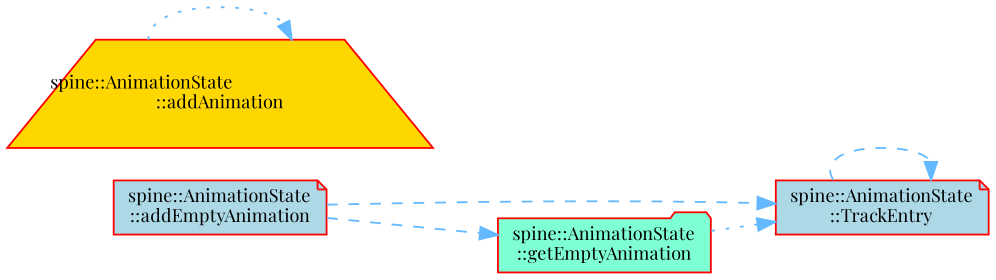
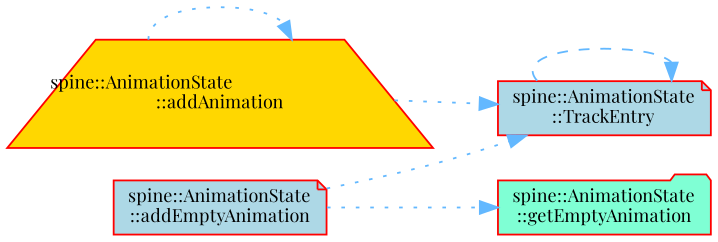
  digraph {
    fontname="Playfair Display"
    rankdir=LR
    node [color=red fillcolor=lightblue fontname="Playfair Display" fontsize=10 shape=note style=filled]
    edge [color=steelblue1 fontname="Playfair Display" fontsize=10 labelfontname=Helvetica labelfontsize=10 style=dashed]
    n1 [fontcolor=black height=0.2 label="spine::AnimationState\l::addEmptyAnimation" width=0.4]
    n2 [height=0.2 label="spine::AnimationState\l::TrackEntry" width=0.4]
    n3 [fillcolor=aquamarine height=0.2 label="spine::AnimationState\l::getEmptyAnimation" shape=folder width=0.4]
    n4 [fillcolor=gold height=0.2 label="spine::AnimationState\l::addAnimation" shape=trapezium width=0.4]
-   n1 -> n2
-   n1 -> n3
+   n1 -> n2 [style=dotted]
+   n1 -> n3 [style=dotted]
    n2 -> n2
-   n3 -> n2 [style=dotted]
+   n4 -> n2 [style=dotted]
    n4 -> n4 [style=dotted]
  }
